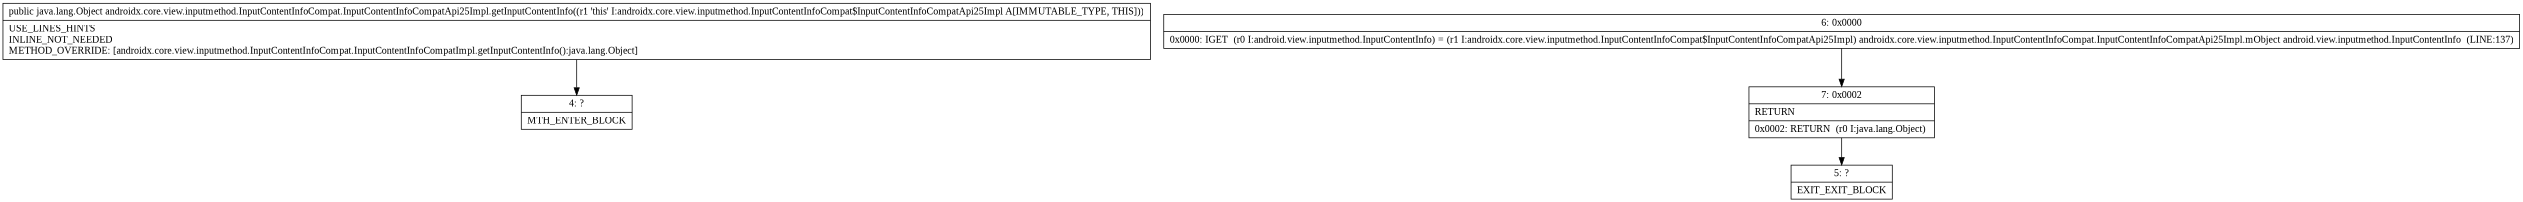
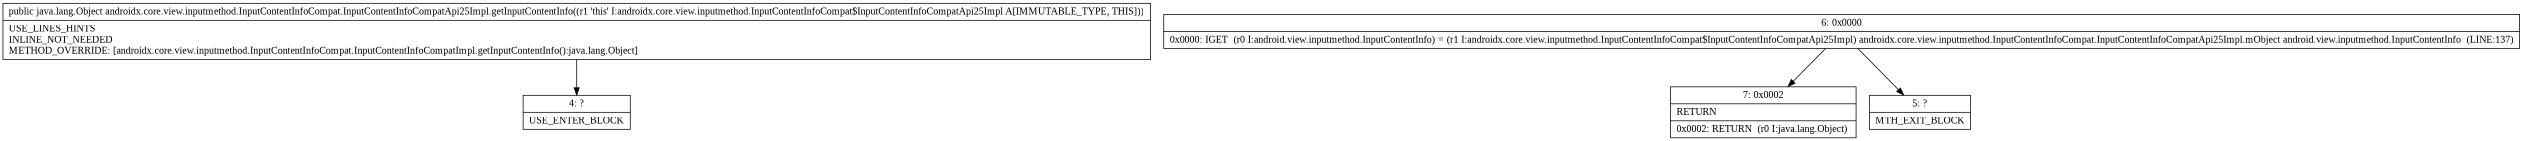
  digraph {
    fontname="Liberation Serif"
    node [fontname="Liberation Serif" shape=record]
    edge [fontname="Liberation Serif"]
-   n1 [label="{4\:\ ?|MTH_ENTER_BLOCK\l}"]
+   n1 [label="{4\:\ ?|USE_ENTER_BLOCK\l}"]
    n2 [label="{6\:\ 0x0000|0x0000: IGET  (r0 I:android.view.inputmethod.InputContentInfo) = (r1 I:androidx.core.view.inputmethod.InputContentInfoCompat$InputContentInfoCompatApi25Impl) androidx.core.view.inputmethod.InputContentInfoCompat.InputContentInfoCompatApi25Impl.mObject android.view.inputmethod.InputContentInfo  (LINE:137)\l}"]
    n3 [label="{7\:\ 0x0002|RETURN\l|0x0002: RETURN  (r0 I:java.lang.Object) \l}"]
-   n4 [label="{5\:\ ?|EXIT_EXIT_BLOCK\l}"]
+   n4 [label="{5\:\ ?|MTH_EXIT_BLOCK\l}"]
    n5 [label="{public java.lang.Object androidx.core.view.inputmethod.InputContentInfoCompat.InputContentInfoCompatApi25Impl.getInputContentInfo((r1 'this' I:androidx.core.view.inputmethod.InputContentInfoCompat$InputContentInfoCompatApi25Impl A[IMMUTABLE_TYPE, THIS]))  | USE_LINES_HINTS\lINLINE_NOT_NEEDED\lMETHOD_OVERRIDE: [androidx.core.view.inputmethod.InputContentInfoCompat.InputContentInfoCompatImpl.getInputContentInfo():java.lang.Object]\l}"]
    n2 -> n3
-   n3 -> n4
+   n2 -> n4
    n5 -> n1
  }
